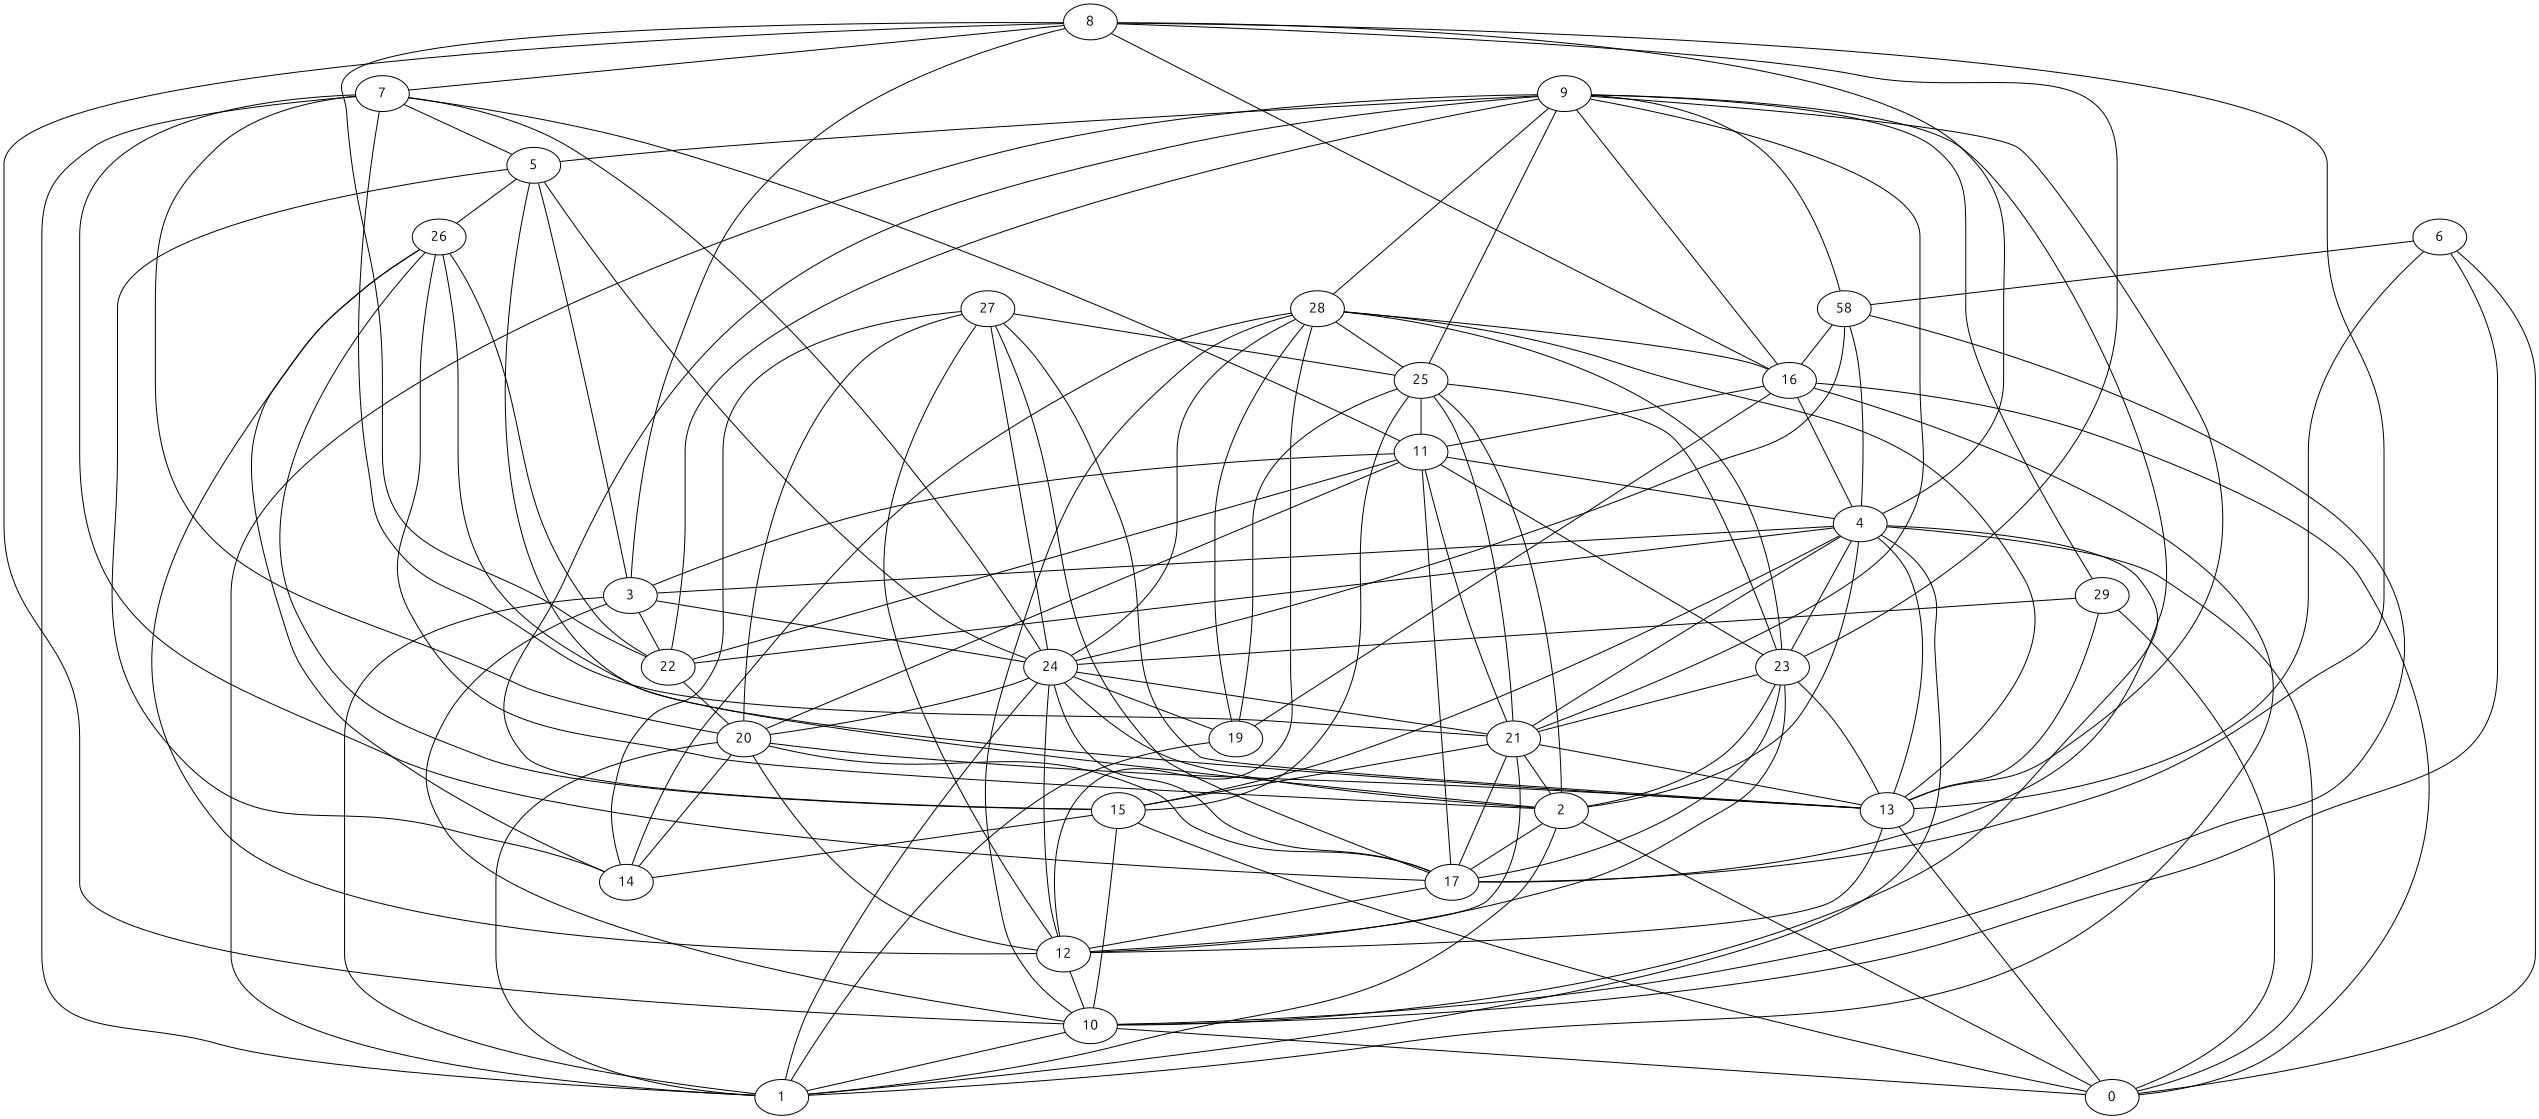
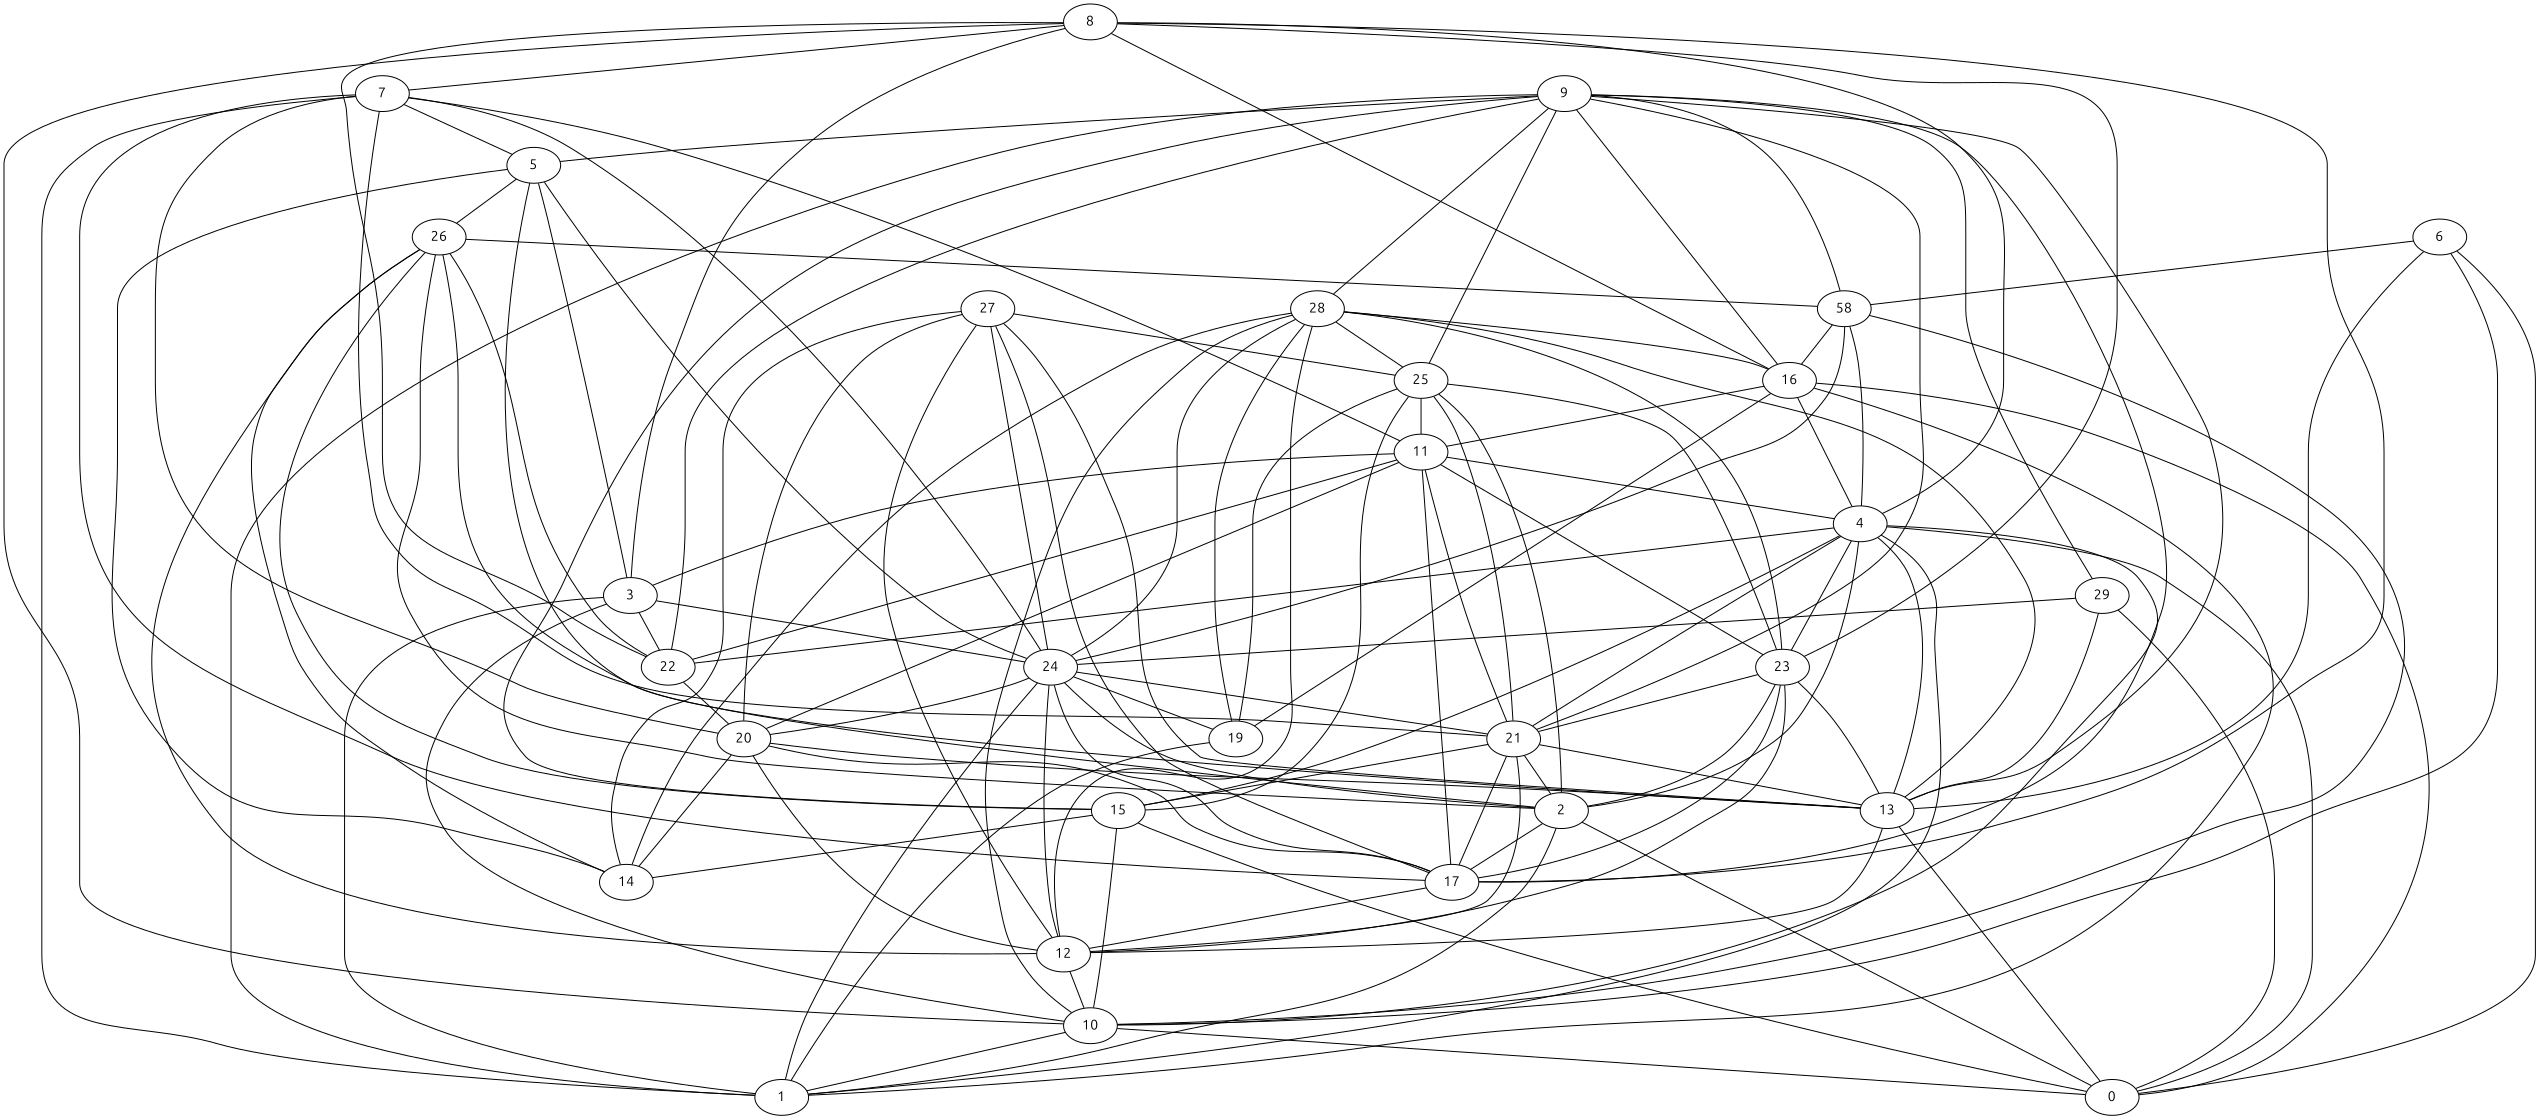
  digraph {
    fontname=Ubuntu
    node [fontname=Ubuntu]
    edge [color=black dir=none fontname=Ubuntu]
    n1 [label=58]
    16
    10
    0
    1
    11
    29
    13
    24
    12
    19
    2
    21
    17
    20
    15
    14
    4
    23
    3
    22
    8
    7
    5
    6
    9
    25
    28
    27
    26
    subgraph sub_1 {
      n1
      16
      10
      0
      1
      11
      29
      13
      24
      12
      19
      2
      21
      17
      20
      15
      14
      4
      23
      3
      22
      8
      7
      5
      6
      9
      25
      28
      27
      26
    }
    n1 -> 16
    n1 -> 10
    16 -> 0
    16 -> 1
    16 -> 11
    10 -> 0
    10 -> 1
    11 -> 4
    29 -> 0
    29 -> 13
    29 -> 24
    13 -> 0
    13 -> 12
    24 -> n1
    24 -> 1
    24 -> 12
    24 -> 19
    24 -> 2
    24 -> 21
    24 -> 17
    24 -> 20
    12 -> 10
    19 -> 16
    19 -> 1
    2 -> 0
    2 -> 1
    2 -> 17
    21 -> 11
    21 -> 13
    21 -> 12
    21 -> 2
    21 -> 17
    21 -> 15
    17 -> 11
    17 -> 12
-   20 -> 1
    20 -> 11
    20 -> 13
    20 -> 12
    20 -> 17
    20 -> 14
    15 -> 10
    15 -> 0
    15 -> 14
    4 -> n1
    4 -> 16
    4 -> 10
    4 -> 0
    4 -> 1
    4 -> 13
    4 -> 2
    4 -> 21
    4 -> 15
    4 -> 23
-   4 -> 3
    4 -> 22
    23 -> 11
    23 -> 13
    23 -> 12
    23 -> 2
    23 -> 21
    23 -> 17
    3 -> 10
    3 -> 1
    3 -> 11
    3 -> 24
    3 -> 22
    22 -> 11
    22 -> 20
    8 -> 16
    8 -> 10
    8 -> 17
    8 -> 4
    8 -> 23
    8 -> 3
    8 -> 22
    8 -> 7
    7 -> 1
    7 -> 11
    7 -> 24
    7 -> 21
    7 -> 17
    7 -> 20
    7 -> 5
    5 -> 24
    5 -> 2
    5 -> 14
    5 -> 3
    5 -> 26
    6 -> n1
    6 -> 10
    6 -> 0
    6 -> 13
    9 -> n1
    9 -> 16
    9 -> 1
    9 -> 29
    9 -> 13
    9 -> 21
    9 -> 17
    9 -> 15
    9 -> 22
    9 -> 5
    9 -> 25
    9 -> 28
    25 -> 11
    25 -> 19
    25 -> 2
    25 -> 21
    25 -> 15
    25 -> 23
    28 -> 16
    28 -> 10
    28 -> 13
    28 -> 24
    28 -> 12
    28 -> 19
    28 -> 14
    28 -> 23
    28 -> 25
    27 -> 13
    27 -> 24
    27 -> 12
    27 -> 17
    27 -> 20
    27 -> 14
    27 -> 25
+   26 -> n1
    26 -> 13
    26 -> 12
    26 -> 2
    26 -> 15
    26 -> 14
    26 -> 22
  }
